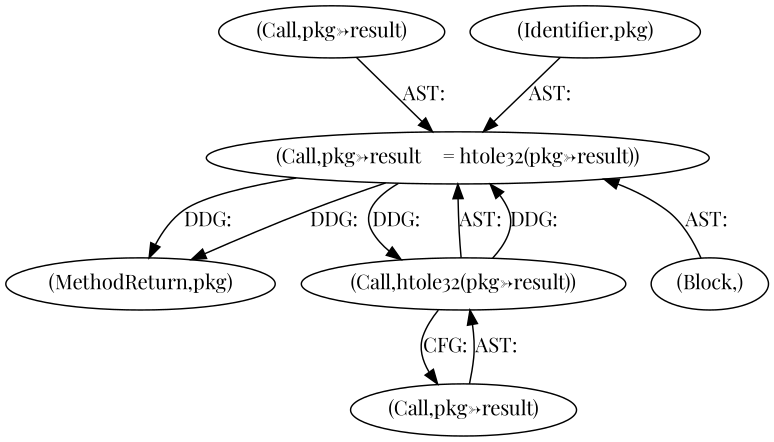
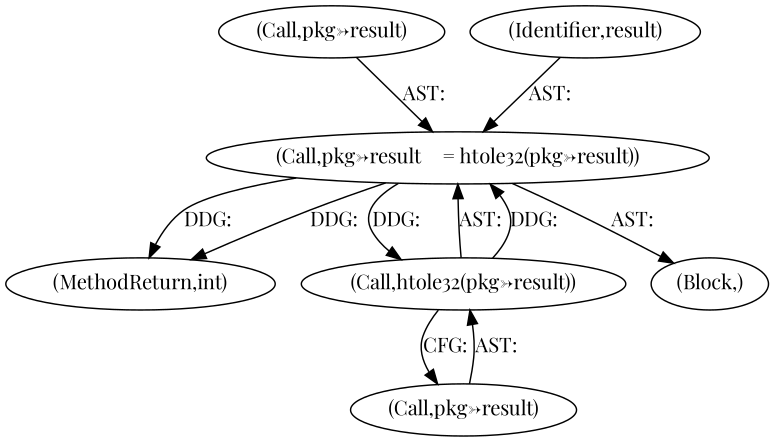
  digraph {
    fontname="Playfair Display"
    node [fontname="Playfair Display"]
    edge [fontname="Playfair Display"]
    n1 [label="(Call,pkg->result    = htole32(pkg->result))"]
    n2 [label="(Call,htole32(pkg->result))"]
-   n3 [label="(MethodReturn,pkg)"]
+   n3 [label="(MethodReturn,int)"]
    n4 [label="(Block,)"]
    n5 [label="(Call,pkg->result)"]
    n6 [label="(Call,pkg->result)"]
-   n7 [label="(Identifier,pkg)"]
+   n7 [label="(Identifier,result)"]
    n1 -> n2 [label="DDG: "]
    n1 -> n3 [label="DDG: "]
    n1 -> n3 [label="DDG: "]
-   n4 -> n1 [label="AST: "]
+   n1 -> n4 [label="AST: "]
    n2 -> n1 [label="AST: "]
    n2 -> n1 [label="DDG: "]
    n2 -> n5 [label="CFG: "]
    n5 -> n2 [label="AST: "]
    n6 -> n1 [label="AST: "]
    n7 -> n1 [label="AST: "]
  }
